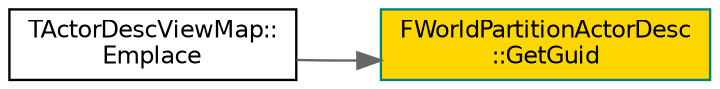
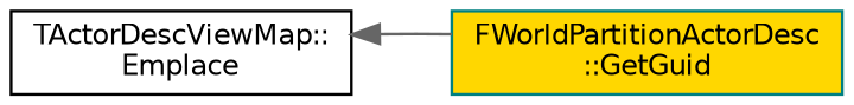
  digraph {
    rankdir=RL
    node [fontname=Helvetica fontsize=10 shape=box style=filled]
    n1 [color=teal fillcolor=gold fontcolor=black height=0.2 label="FWorldPartitionActorDesc\l::GetGuid" width=0.4]
    n2 [color=black fillcolor=white height=0.2 label="TActorDescViewMap::\lEmplace" width=0.4]
-   n1 -> n2 [color=gray40 dir=back fontname=Helvetica fontsize=10 labelfontname=Helvetica labelfontsize=10 style=solid]
+   n2 -> n1 [color=gray40 dir=back fontname=Helvetica fontsize=10 labelfontname=Helvetica labelfontsize=10 style=solid]
  }
